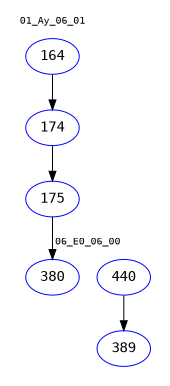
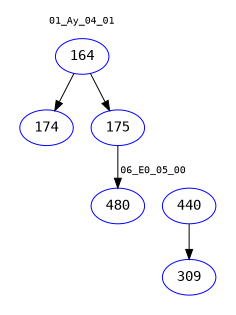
  digraph {
    fontname="DejaVu Sans Mono"
    node [color=blue fontname="DejaVu Sans Mono"]
    edge [color=black fontname="DejaVu Sans Mono"]
    n1 [label=174]
    n2 [label=164]
    n3 [label=175]
    n4 [label=440]
-   n5 [label=389]
-   n6 [label=380]
+   n5 [label=309]
+   n6 [label=480]
    subgraph cluster_1 {
      color=white
      fontsize=10
-     label="01_Ay_06_01"
+     label="01_Ay_04_01"
      n1
      n2
      n3
    }
    subgraph cluster_2 {
      color=white
      fontsize=10
-     label="06_E0_06_00"
+     label="06_E0_05_00"
      n4
      n5
      n6
    }
-   n1 -> n3
+   n2 -> n3
    n2 -> n1
    n3 -> n6
    n4 -> n5
  }
